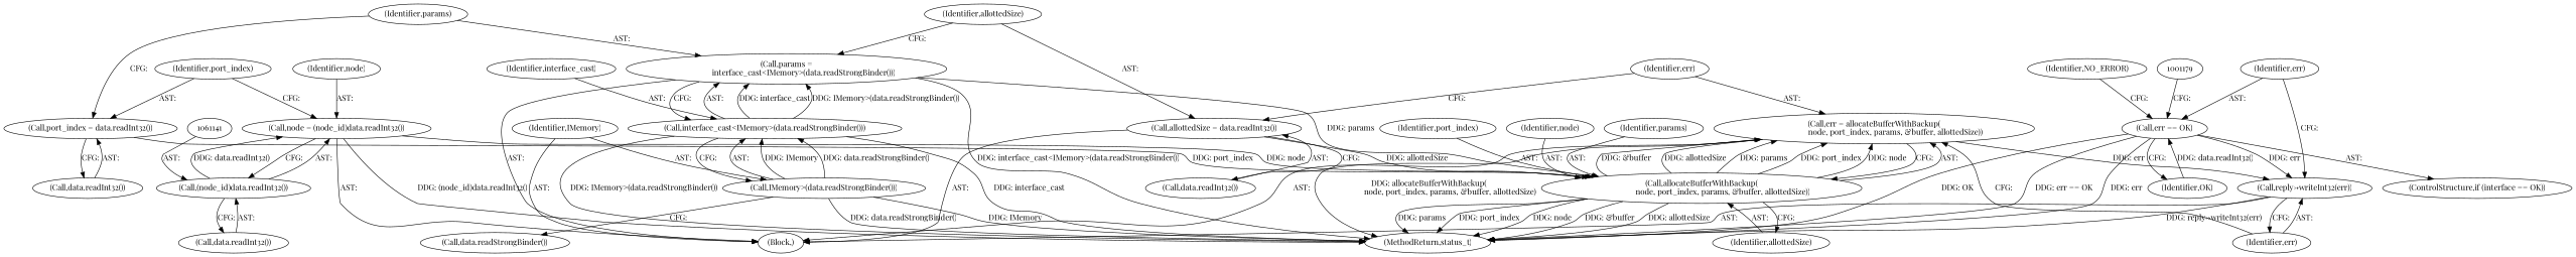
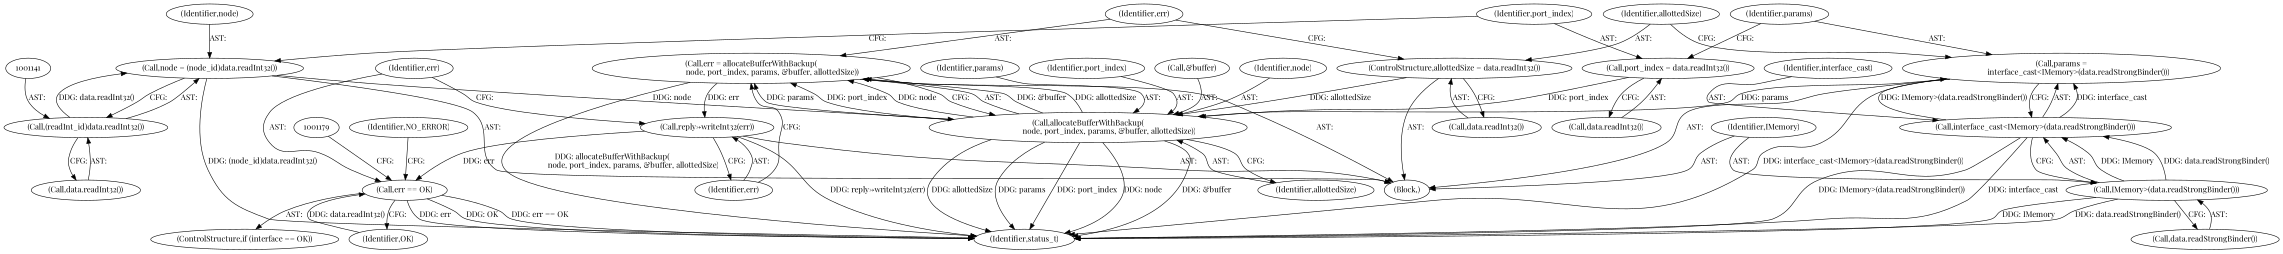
  digraph {
    fontname="Playfair Display"
    node [fontname="Playfair Display"]
    edge [fontname="Playfair Display"]
    n1 [label="(Call,err = allocateBufferWithBackup(\n                    node, port_index, params, &buffer, allottedSize))"]
    n2 [label="(Call,allocateBufferWithBackup(\n                    node, port_index, params, &buffer, allottedSize))"]
    n3 [label="(Call,reply->writeInt32(err))"]
-   n4 [label="(MethodReturn,status_t)"]
+   n4 [label="(Identifier,status_t)"]
    n5 [label="(Block,)"]
    n6 [label="(Identifier,allottedSize)"]
    n7 [label="(Call,err == OK)"]
    n8 [label="(Identifier,err)"]
    n9 [label="(Call,node = (node_id)data.readInt32())"]
-   n10 [label="(Call,(node_id)data.readInt32())"]
+   n10 [label="(Call,(readInt_id)data.readInt32())"]
    n11 [label="(Call,data.readInt32())"]
    n12 [label="(Call,port_index = data.readInt32())"]
    n13 [label="(Call,data.readInt32())"]
    n14 [label="(Call,params =\n                interface_cast<IMemory>(data.readStrongBinder()))"]
    n15 [label="(Call,interface_cast<IMemory>(data.readStrongBinder()))"]
    n16 [label="(Call,IMemory>(data.readStrongBinder()))"]
    n17 [label="(Call,data.readStrongBinder())"]
-   n18 [label="(Call,allottedSize = data.readInt32())"]
+   n18 [label="(ControlStructure,allottedSize = data.readInt32())"]
    n19 [label="(Call,data.readInt32())"]
    n20 [label="(ControlStructure,if (interface == OK))"]
    n21 [label="(Identifier,OK)"]
+   n22 [label="(Call,&buffer)"]
    n23 [label="(Identifier,allottedSize)"]
    n24 [label="(Identifier,interface_cast)"]
    n25 [label="(Identifier,err)"]
    n26 [label="(Identifier,NO_ERROR)"]
    n27 [label="(Identifier,port_index)"]
    n28 [label="(Identifier,node)"]
    n29 [label="(Identifier,err)"]
    n30 [label="(Identifier,params)"]
    n31 [label="(Identifier,port_index)"]
    n32 [label="(Identifier,params)"]
    n33 [label="(Identifier,node)"]
    n34 [label="(Identifier,IMemory)"]
-   1001141 [label=1061141]
+   1001141
    1001179
    n1 -> n2 [label="CFG: "]
    n1 -> n3 [label="DDG: err"]
    n1 -> n4 [label="DDG: allocateBufferWithBackup(\n                    node, port_index, params, &buffer, allottedSize)"]
    n1 -> n5 [label="AST: "]
    n2 -> n1 [label="AST: "]
    n2 -> n1 [label="DDG: &buffer"]
    n2 -> n1 [label="DDG: allottedSize"]
    n2 -> n1 [label="DDG: params"]
    n2 -> n1 [label="DDG: port_index"]
    n2 -> n1 [label="DDG: node"]
    n2 -> n4 [label="DDG: params"]
    n2 -> n4 [label="DDG: port_index"]
    n2 -> n4 [label="DDG: node"]
    n2 -> n4 [label="DDG: &buffer"]
    n2 -> n4 [label="DDG: allottedSize"]
    n2 -> n6 [label="CFG: "]
    n3 -> n4 [label="DDG: reply->writeInt32(err)"]
    n3 -> n5 [label="AST: "]
-   n7 -> n3 [label="DDG: err"]
+   n3 -> n7 [label="DDG: err"]
    n3 -> n8 [label="CFG: "]
    n6 -> n2 [label="AST: "]
    n7 -> n4 [label="DDG: OK"]
    n7 -> n4 [label="DDG: err == OK"]
    n7 -> n4 [label="DDG: err"]
    n7 -> n20 [label="AST: "]
    n7 -> n21 [label="CFG: "]
    n8 -> n1 [label="CFG: "]
    n8 -> n3 [label="AST: "]
    n9 -> n2 [label="DDG: node"]
    n9 -> n4 [label="DDG: (node_id)data.readInt32()"]
    n9 -> n5 [label="AST: "]
    n9 -> n10 [label="CFG: "]
    n10 -> n9 [label="AST: "]
    n10 -> n9 [label="DDG: data.readInt32()"]
    n10 -> n11 [label="CFG: "]
    n11 -> n10 [label="AST: "]
    n12 -> n2 [label="DDG: port_index"]
    n12 -> n13 [label="CFG: "]
    n13 -> n12 [label="AST: "]
    n14 -> n2 [label="DDG: params"]
    n14 -> n4 [label="DDG: interface_cast<IMemory>(data.readStrongBinder())"]
    n14 -> n5 [label="AST: "]
    n14 -> n15 [label="CFG: "]
    n15 -> n4 [label="DDG: interface_cast"]
    n15 -> n4 [label="DDG: IMemory>(data.readStrongBinder())"]
    n15 -> n14 [label="AST: "]
    n15 -> n14 [label="DDG: interface_cast"]
    n15 -> n14 [label="DDG: IMemory>(data.readStrongBinder())"]
    n15 -> n16 [label="CFG: "]
    n16 -> n4 [label="DDG: data.readStrongBinder()"]
    n16 -> n4 [label="DDG: IMemory"]
    n16 -> n15 [label="AST: "]
    n16 -> n15 [label="DDG: IMemory"]
    n16 -> n15 [label="DDG: data.readStrongBinder()"]
    n16 -> n17 [label="CFG: "]
+   n17 -> n16 [label="AST: "]
    n18 -> n2 [label="DDG: allottedSize"]
    n18 -> n5 [label="AST: "]
    n18 -> n19 [label="CFG: "]
    n19 -> n18 [label="AST: "]
    n21 -> n7 [label="DDG: data.readInt32()"]
+   n22 -> n2 [label="AST: "]
    n23 -> n14 [label="CFG: "]
    n23 -> n18 [label="AST: "]
    n24 -> n15 [label="AST: "]
    n25 -> n1 [label="AST: "]
    n25 -> n18 [label="CFG: "]
    n26 -> n7 [label="CFG: "]
    n27 -> n2 [label="AST: "]
    n28 -> n2 [label="AST: "]
    n29 -> n3 [label="CFG: "]
    n29 -> n7 [label="AST: "]
    n30 -> n12 [label="CFG: "]
    n30 -> n14 [label="AST: "]
    n31 -> n9 [label="CFG: "]
    n31 -> n12 [label="AST: "]
    n32 -> n2 [label="AST: "]
    n33 -> n9 [label="AST: "]
    n34 -> n5 [label="AST: "]
    n34 -> n16 [label="AST: "]
    1001141 -> n10 [label="AST: "]
    1001179 -> n7 [label="CFG: "]
  }
